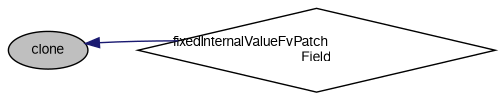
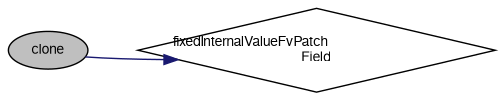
  digraph {
    rankdir=LR
    node [color=black fontname=FreeSans fontsize=10]
    n1 [fillcolor=grey75 fontcolor=black height=0.2 label=clone shape=ellipse style=filled width=0.4]
    n2 [height=0.2 label="fixedInternalValueFvPatch\lField" shape=diamond width=0.4]
-   n2 -> n1 [color=midnightblue fontname=FreeSans fontsize=10 labelfontname=FreeSans labelfontsize=10 style=solid]
+   n1 -> n2 [color=midnightblue fontname=FreeSans fontsize=10 labelfontname=FreeSans labelfontsize=10 style=solid]
  }
